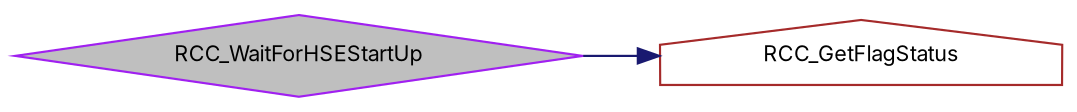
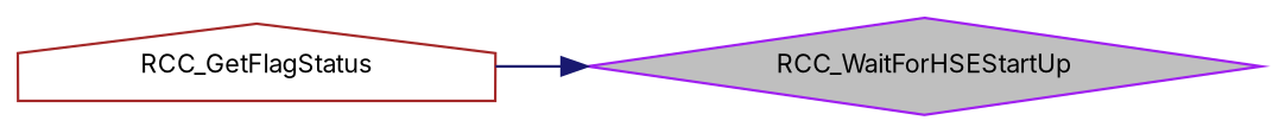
  digraph {
    rankdir=LR
    fontname=Inter
    node [fontname=Inter fontsize=10 style=filled]
    n1 [color=purple fillcolor=grey75 fontcolor=black height=0.2 label=RCC_WaitForHSEStartUp shape=diamond width=0.4]
    n2 [color=brown fillcolor=white height=0.2 label=RCC_GetFlagStatus shape=house width=0.4]
-   n1 -> n2 [color=midnightblue fontname=Inter fontsize=10 labelfontname=Helvetica labelfontsize=10 style=solid]
+   n2 -> n1 [color=midnightblue fontname=Inter fontsize=10 labelfontname=Helvetica labelfontsize=10 style=solid]
  }
